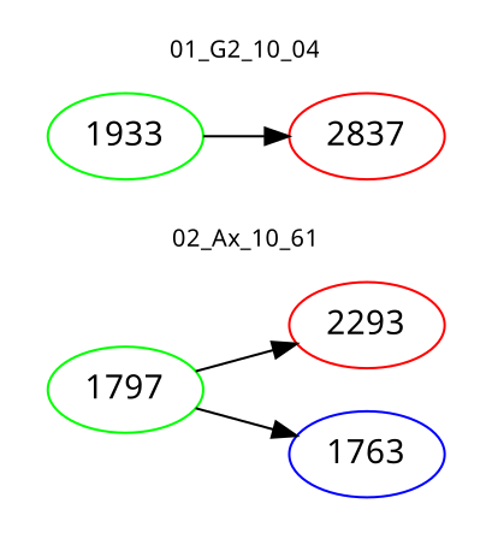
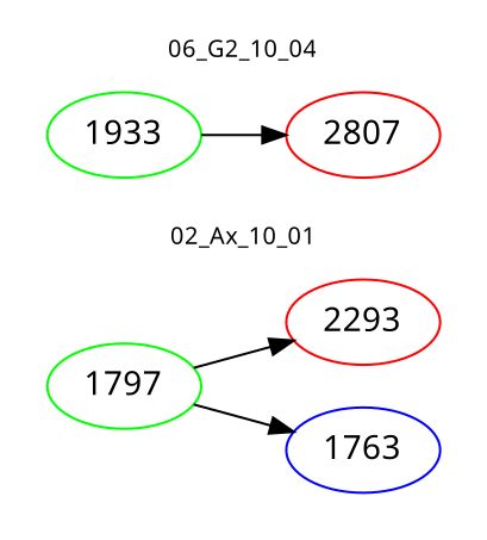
  digraph {
    fontname="Noto Sans"
    rankdir=LR
    node [color=green fontname="Noto Sans"]
    edge [color=black fontname="Noto Sans"]
    n1 [label=1797]
    n2 [color=blue label=1763]
    n3 [color=red label=2293]
    n4 [label=1933]
-   n5 [color=red label=2837]
+   n5 [color=red label=2807]
    subgraph cluster_1 {
      color=white
      fontsize=10
-     label="02_Ax_10_61"
+     label="02_Ax_10_01"
      n1
      n2
      n3
    }
    subgraph cluster_2 {
      color=white
      fontsize=10
-     label="01_G2_10_04"
+     label="06_G2_10_04"
      n4
      n5
    }
    n1 -> n2
    n1 -> n3
    n4 -> n5
  }
